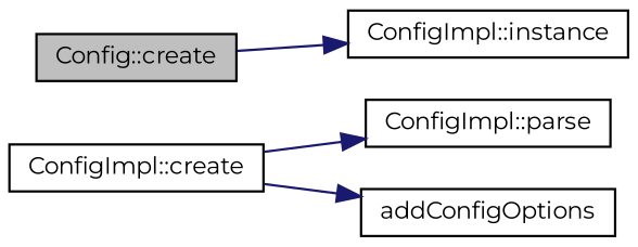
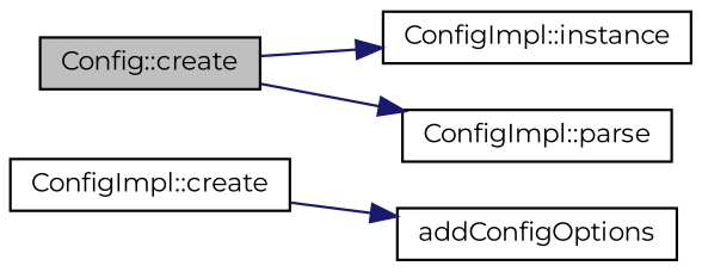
  digraph {
    fontname=Montserrat
    rankdir=LR
    node [color=black fillcolor=white fontname=Montserrat fontsize=10 shape=record style=filled]
    edge [color=midnightblue fontname=Montserrat fontsize=10 labelfontname=Helvetica labelfontsize=10 style=solid]
    n1 [fillcolor=grey75 fontcolor=black height=0.2 label="Config::create" width=0.4]
    n2 [height=0.2 label="ConfigImpl::instance" width=0.4]
    n3 [height=0.2 label="ConfigImpl::parse" width=0.4]
    n4 [height=0.2 label="ConfigImpl::create" width=0.4]
    n5 [height=0.2 label=addConfigOptions width=0.4]
    n1 -> n2
-   n4 -> n3
+   n1 -> n3
    n4 -> n5
  }
